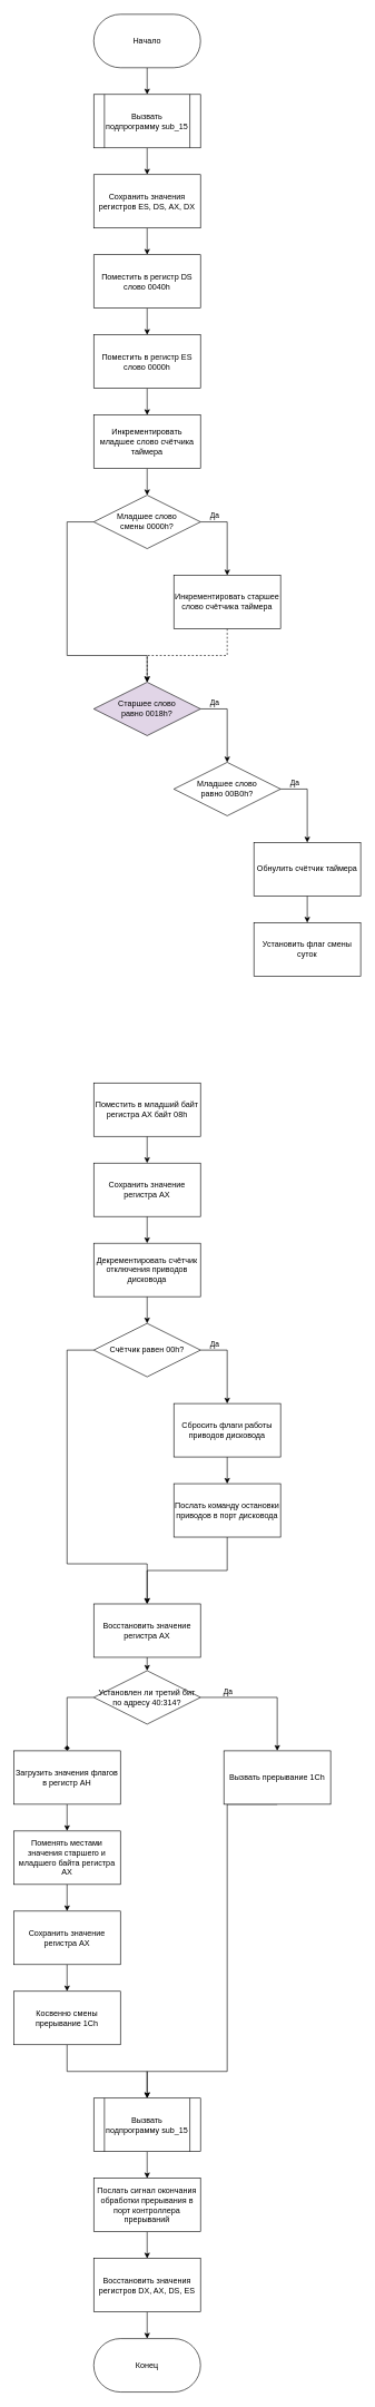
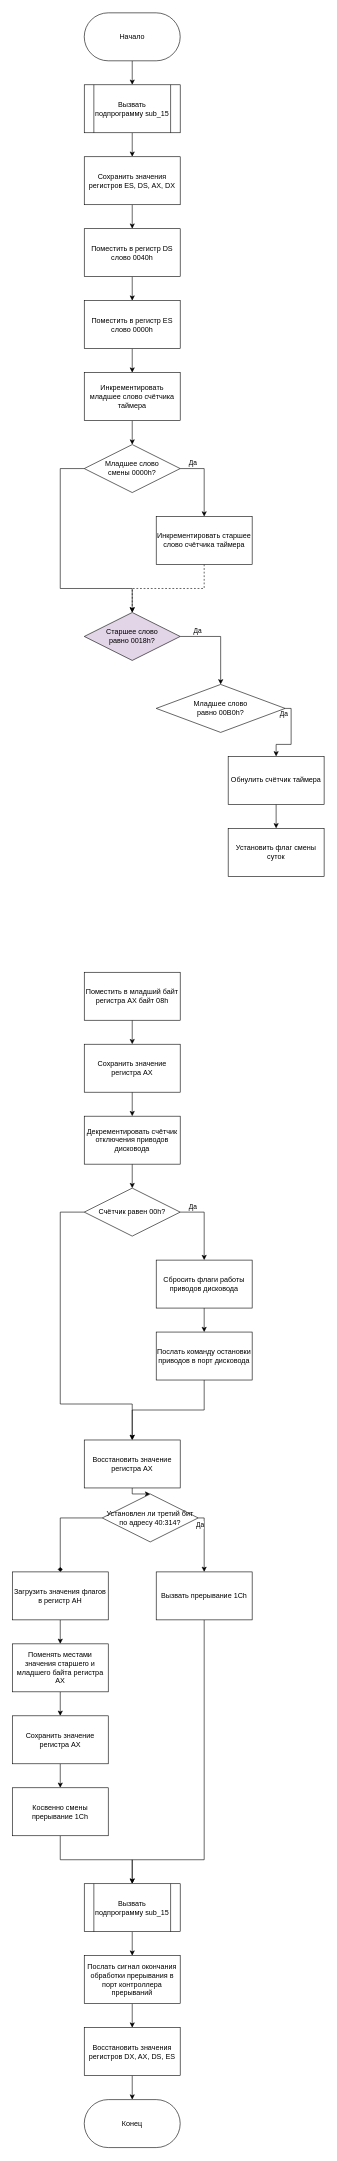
  <mxCell id="0" />
  <mxCell id="1" parent="0" />
  <mxCell id="2" style="edgeStyle=orthogonalEdgeStyle;rounded=0;html=1;exitX=0.5;exitY=1;exitDx=0;exitDy=0;" parent="1" source="3" target="5" edge="1"><mxGeometry relative="1" as="geometry" /></mxCell>
  <mxCell id="3" value="Начало" style="rounded=1;whiteSpace=wrap;html=1;arcSize=50;" parent="1" vertex="1"><mxGeometry x="140" y="20" width="160" height="80" as="geometry" /></mxCell>
  <mxCell id="4" style="edgeStyle=orthogonalEdgeStyle;rounded=0;html=1;exitX=0.5;exitY=1;exitDx=0;exitDy=0;" parent="1" source="5" target="7" edge="1"><mxGeometry relative="1" as="geometry" /></mxCell>
  <mxCell id="5" value="Вызвать подпрограмму sub_15" style="shape=process;whiteSpace=wrap;html=1;backgroundOutline=1;" parent="1" vertex="1"><mxGeometry x="140" y="140" width="160" height="80" as="geometry" /></mxCell>
  <mxCell id="6" style="edgeStyle=none;html=1;exitX=0.5;exitY=1;exitDx=0;exitDy=0;" edge="1" parent="1" source="7" target="61"><mxGeometry relative="1" as="geometry" /></mxCell>
  <mxCell id="7" value="Сохранить значения регистров ES, DS, AX, DX" style="rounded=0;whiteSpace=wrap;html=1;" parent="1" vertex="1"><mxGeometry x="140" y="260" width="160" height="80" as="geometry" /></mxCell>
  <mxCell id="8" style="edgeStyle=orthogonalEdgeStyle;rounded=0;html=1;exitX=0.5;exitY=1;exitDx=0;exitDy=0;" parent="1" source="9" target="13" edge="1"><mxGeometry relative="1" as="geometry" /></mxCell>
  <mxCell id="9" value="Инкрементировать младшее слово счётчика таймера" style="rounded=0;whiteSpace=wrap;html=1;" parent="1" vertex="1"><mxGeometry x="140" y="620" width="160" height="80" as="geometry" /></mxCell>
  <mxCell id="10" style="edgeStyle=orthogonalEdgeStyle;rounded=0;html=1;exitX=1;exitY=0.5;exitDx=0;exitDy=0;" parent="1" source="13" target="15" edge="1"><mxGeometry relative="1" as="geometry" /></mxCell>
  <mxCell id="11" value="Да" style="edgeLabel;html=1;align=center;verticalAlign=middle;resizable=0;points=[];" parent="10" vertex="1" connectable="0"><mxGeometry x="-0.467" y="-4" relative="1" as="geometry"><mxPoint x="-12" y="-14" as="offset" /></mxGeometry></mxCell>
  <mxCell id="12" style="edgeStyle=orthogonalEdgeStyle;rounded=0;html=1;exitX=0;exitY=0.5;exitDx=0;exitDy=0;" parent="1" source="13" target="18" edge="1"><mxGeometry relative="1" as="geometry"><Array as="points"><mxPoint x="100" y="780" /><mxPoint x="100" y="980" /><mxPoint x="220" y="980" /></Array></mxGeometry></mxCell>
  <mxCell id="13" value="Младшее слово&lt;br&gt;смены 0000h?" style="rhombus;whiteSpace=wrap;html=1;" parent="1" vertex="1"><mxGeometry x="140" y="740" width="160" height="80" as="geometry" /></mxCell>
  <mxCell id="14" style="edgeStyle=orthogonalEdgeStyle;rounded=0;html=1;exitX=0.5;exitY=1;exitDx=0;exitDy=0;dashed=1;" parent="1" source="15" target="18" edge="1"><mxGeometry relative="1" as="geometry" /></mxCell>
  <mxCell id="15" value="Инкрементировать старшее слово счётчика таймера" style="rounded=0;whiteSpace=wrap;html=1;" parent="1" vertex="1"><mxGeometry x="260" y="860" width="160" height="80" as="geometry" /></mxCell>
  <mxCell id="16" style="edgeStyle=orthogonalEdgeStyle;rounded=0;html=1;exitX=1;exitY=0.5;exitDx=0;exitDy=0;" parent="1" source="18" target="21" edge="1"><mxGeometry relative="1" as="geometry" /></mxCell>
  <mxCell id="17" value="Да" style="edgeLabel;html=1;align=center;verticalAlign=middle;resizable=0;points=[];" parent="16" vertex="1" connectable="0"><mxGeometry x="-0.433" relative="1" as="geometry"><mxPoint x="-14" y="-10" as="offset" /></mxGeometry></mxCell>
  <mxCell id="18" value="Старшее слово&lt;br&gt;равно 0018h?" style="rhombus;whiteSpace=wrap;html=1;fillColor=#e1d5e7;" parent="1" vertex="1"><mxGeometry x="140" y="1020" width="160" height="80" as="geometry" /></mxCell>
  <mxCell id="19" style="edgeStyle=orthogonalEdgeStyle;rounded=0;html=1;exitX=1;exitY=0.5;exitDx=0;exitDy=0;" parent="1" source="21" target="23" edge="1"><mxGeometry relative="1" as="geometry" /></mxCell>
  <mxCell id="20" value="Да" style="edgeLabel;html=1;align=center;verticalAlign=middle;resizable=0;points=[];" parent="19" vertex="1" connectable="0"><mxGeometry x="-0.483" y="-2" relative="1" as="geometry"><mxPoint x="-11" y="-12" as="offset" /></mxGeometry></mxCell>
- <mxCell id="21" value="Младшее слово&lt;br&gt;равно 00B0h?" style="rhombus;whiteSpace=wrap;html=1;" parent="1" vertex="1"><mxGeometry x="260" y="1140" width="160" height="80" as="geometry" /></mxCell>
+ <mxCell id="21" value="Младшее слово&lt;br&gt;равно 00B0h?" style="rhombus;whiteSpace=wrap;html=1;" parent="1" vertex="1"><mxGeometry x="260" y="1140" width="215" height="80" as="geometry" /></mxCell>
  <mxCell id="22" style="edgeStyle=orthogonalEdgeStyle;rounded=0;html=1;exitX=0.5;exitY=1;exitDx=0;exitDy=0;" parent="1" source="23" target="24" edge="1"><mxGeometry relative="1" as="geometry" /></mxCell>
  <mxCell id="23" value="Обнулить счётчик таймера" style="rounded=0;whiteSpace=wrap;html=1;" parent="1" vertex="1"><mxGeometry x="380" y="1260" width="160" height="80" as="geometry" /></mxCell>
  <mxCell id="24" value="Установить флаг смены суток" style="rounded=0;whiteSpace=wrap;html=1;" parent="1" vertex="1"><mxGeometry x="380" y="1380" width="160" height="80" as="geometry" /></mxCell>
  <mxCell id="25" style="edgeStyle=orthogonalEdgeStyle;rounded=0;html=1;exitX=0.5;exitY=1;exitDx=0;exitDy=0;" parent="1" source="26" target="28" edge="1"><mxGeometry relative="1" as="geometry" /></mxCell>
  <mxCell id="26" value="Сохранить значение регистра AX" style="rounded=0;whiteSpace=wrap;html=1;" parent="1" vertex="1"><mxGeometry x="140" y="1740" width="160" height="80" as="geometry" /></mxCell>
  <mxCell id="27" style="edgeStyle=orthogonalEdgeStyle;rounded=0;html=1;exitX=0.5;exitY=1;exitDx=0;exitDy=0;" parent="1" source="28" target="32" edge="1"><mxGeometry relative="1" as="geometry" /></mxCell>
  <mxCell id="28" value="Декрементировать счётчик отключения приводов дисковода" style="rounded=0;whiteSpace=wrap;html=1;" parent="1" vertex="1"><mxGeometry x="140" y="1860" width="160" height="80" as="geometry" /></mxCell>
  <mxCell id="29" style="edgeStyle=orthogonalEdgeStyle;rounded=0;html=1;exitX=1;exitY=0.5;exitDx=0;exitDy=0;" parent="1" source="32" target="34" edge="1"><mxGeometry relative="1" as="geometry" /></mxCell>
  <mxCell id="30" value="Да" style="edgeLabel;html=1;align=center;verticalAlign=middle;resizable=0;points=[];" parent="29" vertex="1" connectable="0"><mxGeometry x="-0.433" y="-1" relative="1" as="geometry"><mxPoint x="-14" y="-11" as="offset" /></mxGeometry></mxCell>
  <mxCell id="31" style="edgeStyle=orthogonalEdgeStyle;rounded=0;html=1;exitX=0;exitY=0.5;exitDx=0;exitDy=0;" parent="1" source="32" target="38" edge="1"><mxGeometry relative="1" as="geometry"><Array as="points"><mxPoint x="100" y="2020" /><mxPoint x="100" y="2340" /><mxPoint x="220" y="2340" /></Array></mxGeometry></mxCell>
  <mxCell id="32" value="Счётчик равен 00h?" style="rhombus;whiteSpace=wrap;html=1;" parent="1" vertex="1"><mxGeometry x="140" y="1980" width="160" height="80" as="geometry" /></mxCell>
  <mxCell id="33" style="edgeStyle=orthogonalEdgeStyle;rounded=0;html=1;exitX=0.5;exitY=1;exitDx=0;exitDy=0;" parent="1" source="34" target="36" edge="1"><mxGeometry relative="1" as="geometry" /></mxCell>
  <mxCell id="34" value="Сбросить флаги работы приводов дисковода" style="rounded=0;whiteSpace=wrap;html=1;" parent="1" vertex="1"><mxGeometry x="260" y="2100" width="160" height="80" as="geometry" /></mxCell>
  <mxCell id="35" style="edgeStyle=orthogonalEdgeStyle;rounded=0;html=1;exitX=0.5;exitY=1;exitDx=0;exitDy=0;" parent="1" source="36" target="38" edge="1"><mxGeometry relative="1" as="geometry" /></mxCell>
  <mxCell id="36" value="Послать команду остановки приводов в порт дисковода" style="rounded=0;whiteSpace=wrap;html=1;" parent="1" vertex="1"><mxGeometry x="260" y="2220" width="160" height="80" as="geometry" /></mxCell>
  <mxCell id="37" style="edgeStyle=orthogonalEdgeStyle;rounded=0;html=1;exitX=0.5;exitY=1;exitDx=0;exitDy=0;" parent="1" source="38" target="42" edge="1"><mxGeometry relative="1" as="geometry" /></mxCell>
  <mxCell id="38" value="Восстановить значение регистра AX" style="rounded=0;whiteSpace=wrap;html=1;" parent="1" vertex="1"><mxGeometry x="140" y="2400" width="160" height="80" as="geometry" /></mxCell>
  <mxCell id="39" style="edgeStyle=orthogonalEdgeStyle;rounded=0;html=1;exitX=1;exitY=0.5;exitDx=0;exitDy=0;" parent="1" source="42" target="44" edge="1"><mxGeometry relative="1" as="geometry" /></mxCell>
  <mxCell id="40" value="Да" style="edgeLabel;html=1;align=center;verticalAlign=middle;resizable=0;points=[];" parent="39" vertex="1" connectable="0"><mxGeometry x="-0.467" y="4" relative="1" as="geometry"><mxPoint x="-12" y="-6" as="offset" /></mxGeometry></mxCell>
  <mxCell id="41" style="edgeStyle=orthogonalEdgeStyle;rounded=0;html=1;exitX=0;exitY=0.5;exitDx=0;exitDy=0;endArrow=diamond;" parent="1" source="42" target="46" edge="1"><mxGeometry relative="1" as="geometry" /></mxCell>
- <mxCell id="42" value="Установлен ли третий бит по адресу 40:314?" style="rhombus;whiteSpace=wrap;html=1;" parent="1" vertex="1"><mxGeometry x="140" y="2500" width="160" height="80" as="geometry" /></mxCell>
+ <mxCell id="42" value="Установлен ли третий бит по адресу 40:314?" style="rhombus;whiteSpace=wrap;html=1;" parent="1" vertex="1"><mxGeometry x="170" y="2490" width="160" height="80" as="geometry" /></mxCell>
  <mxCell id="43" style="edgeStyle=orthogonalEdgeStyle;rounded=0;html=1;exitX=0.5;exitY=1;exitDx=0;exitDy=0;" parent="1" source="44" target="54" edge="1"><mxGeometry relative="1" as="geometry"><Array as="points"><mxPoint x="340" y="3100" /><mxPoint x="220" y="3100" /></Array></mxGeometry></mxCell>
- <mxCell id="44" value="Вызвать прерывание 1Ch" style="rounded=0;whiteSpace=wrap;html=1;" parent="1" vertex="1"><mxGeometry x="335" y="2620" width="160" height="80" as="geometry" /></mxCell>
+ <mxCell id="44" value="Вызвать прерывание 1Ch" style="rounded=0;whiteSpace=wrap;html=1;" parent="1" vertex="1"><mxGeometry x="260" y="2620" width="160" height="80" as="geometry" /></mxCell>
  <mxCell id="45" style="edgeStyle=orthogonalEdgeStyle;rounded=0;html=1;exitX=0.5;exitY=1;exitDx=0;exitDy=0;" parent="1" source="46" target="48" edge="1"><mxGeometry relative="1" as="geometry" /></mxCell>
  <mxCell id="46" value="Загрузить значения флагов в регистр AH" style="rounded=0;whiteSpace=wrap;html=1;" parent="1" vertex="1"><mxGeometry x="20" y="2620" width="160" height="80" as="geometry" /></mxCell>
  <mxCell id="47" style="edgeStyle=orthogonalEdgeStyle;rounded=0;html=1;exitX=0.5;exitY=1;exitDx=0;exitDy=0;" parent="1" source="48" target="50" edge="1"><mxGeometry relative="1" as="geometry" /></mxCell>
  <mxCell id="48" value="Поменять местами значения старшего и младшего байта регистра AX" style="rounded=0;whiteSpace=wrap;html=1;" parent="1" vertex="1"><mxGeometry x="20" y="2740" width="160" height="80" as="geometry" /></mxCell>
  <mxCell id="49" style="edgeStyle=orthogonalEdgeStyle;rounded=0;html=1;exitX=0.5;exitY=1;exitDx=0;exitDy=0;" parent="1" source="50" target="52" edge="1"><mxGeometry relative="1" as="geometry" /></mxCell>
  <mxCell id="50" value="Сохранить значение регистра AX" style="rounded=0;whiteSpace=wrap;html=1;" parent="1" vertex="1"><mxGeometry x="20" y="2860" width="160" height="80" as="geometry" /></mxCell>
  <mxCell id="51" style="edgeStyle=orthogonalEdgeStyle;rounded=0;html=1;exitX=0.5;exitY=1;exitDx=0;exitDy=0;" parent="1" source="52" target="54" edge="1"><mxGeometry relative="1" as="geometry" /></mxCell>
  <mxCell id="52" value="Косвенно смены прерывание 1Ch" style="rounded=0;whiteSpace=wrap;html=1;" parent="1" vertex="1"><mxGeometry x="20" y="2980" width="160" height="80" as="geometry" /></mxCell>
  <mxCell id="53" style="edgeStyle=orthogonalEdgeStyle;rounded=0;html=1;exitX=0.5;exitY=1;exitDx=0;exitDy=0;" parent="1" source="54" target="56" edge="1"><mxGeometry relative="1" as="geometry" /></mxCell>
  <mxCell id="54" value="Вызвать подпрограмму sub_15" style="shape=process;whiteSpace=wrap;html=1;backgroundOutline=1;" parent="1" vertex="1"><mxGeometry x="140" y="3140" width="160" height="80" as="geometry" /></mxCell>
  <mxCell id="55" style="edgeStyle=orthogonalEdgeStyle;rounded=0;html=1;exitX=0.5;exitY=1;exitDx=0;exitDy=0;" parent="1" source="56" target="58" edge="1"><mxGeometry relative="1" as="geometry" /></mxCell>
  <mxCell id="56" value="Послать сигнал окончания обработки прерывания в порт контроллера прерываний" style="rounded=0;whiteSpace=wrap;html=1;" parent="1" vertex="1"><mxGeometry x="140" y="3260" width="160" height="80" as="geometry" /></mxCell>
  <mxCell id="57" style="edgeStyle=orthogonalEdgeStyle;rounded=0;html=1;exitX=0.5;exitY=1;exitDx=0;exitDy=0;" parent="1" source="58" target="59" edge="1"><mxGeometry relative="1" as="geometry" /></mxCell>
  <mxCell id="58" value="Восстановить значения регистров DX, AX, DS, ES" style="rounded=0;whiteSpace=wrap;html=1;" parent="1" vertex="1"><mxGeometry x="140" y="3380" width="160" height="80" as="geometry" /></mxCell>
  <mxCell id="59" value="Конец" style="rounded=1;whiteSpace=wrap;html=1;arcSize=50;" parent="1" vertex="1"><mxGeometry x="140" y="3500" width="160" height="80" as="geometry" /></mxCell>
  <mxCell id="60" style="edgeStyle=none;html=1;exitX=0.5;exitY=1;exitDx=0;exitDy=0;" edge="1" parent="1" source="61" target="63"><mxGeometry relative="1" as="geometry" /></mxCell>
  <mxCell id="61" value="Поместить в регистр DS слово 0040h" style="rounded=0;whiteSpace=wrap;html=1;" vertex="1" parent="1"><mxGeometry x="140" y="380" width="160" height="80" as="geometry" /></mxCell>
  <mxCell id="62" style="edgeStyle=none;html=1;exitX=0.5;exitY=1;exitDx=0;exitDy=0;" edge="1" parent="1" source="63" target="9"><mxGeometry relative="1" as="geometry" /></mxCell>
  <mxCell id="63" value="Поместить в регистр ES слово 0000h" style="rounded=0;whiteSpace=wrap;html=1;" vertex="1" parent="1"><mxGeometry x="140" y="500" width="160" height="80" as="geometry" /></mxCell>
  <mxCell id="64" style="edgeStyle=orthogonalEdgeStyle;html=1;exitX=0.5;exitY=1;exitDx=0;exitDy=0;rounded=0;" edge="1" parent="1" source="65" target="26"><mxGeometry relative="1" as="geometry"><mxPoint x="370" y="1740" as="targetPoint" /></mxGeometry></mxCell>
  <mxCell id="65" value="Поместить в младший байт регистра AX байт 08h" style="rounded=0;whiteSpace=wrap;html=1;" vertex="1" parent="1"><mxGeometry x="140" y="1620" width="160" height="80" as="geometry" /></mxCell>
